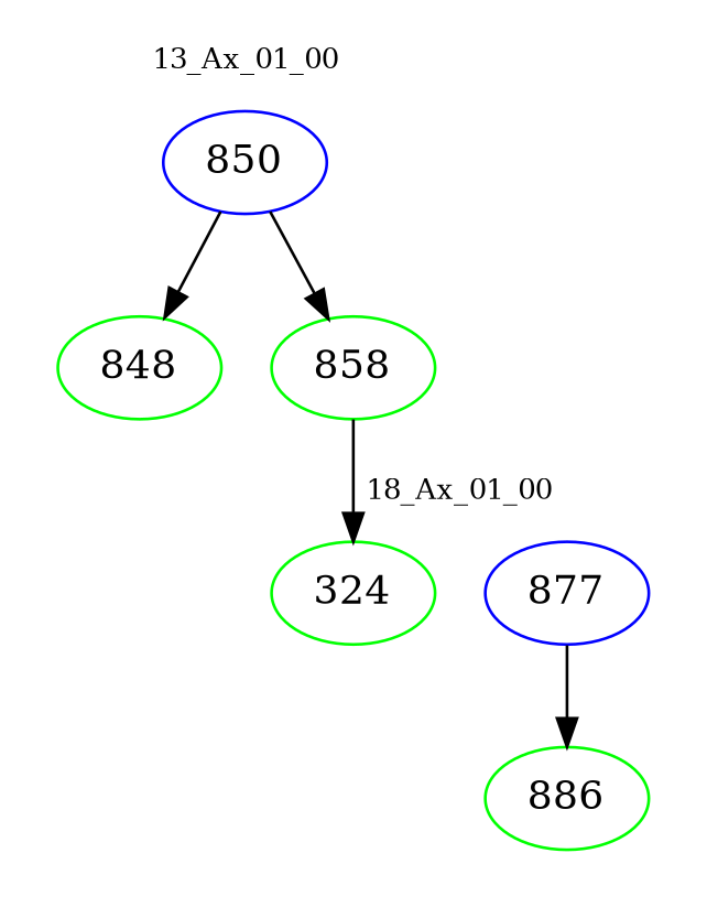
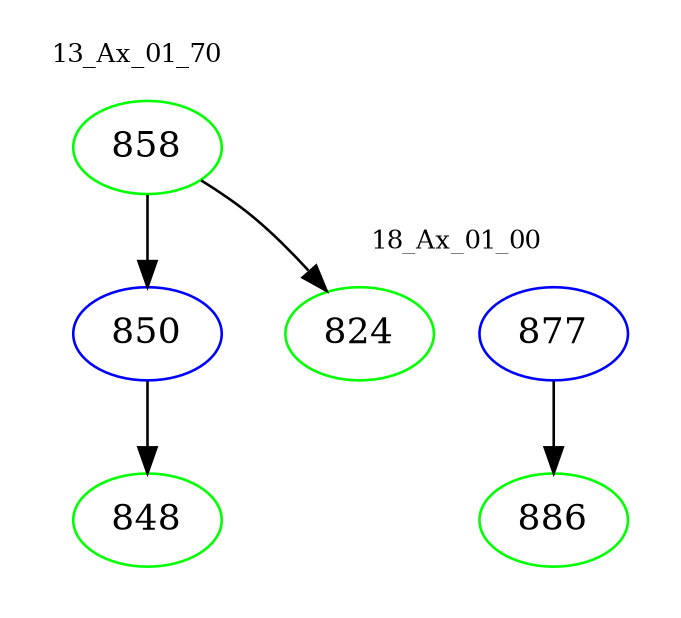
  digraph {
    node [color=green]
    edge [color=black]
    n1 [color=blue label=850]
    n2 [label=848]
    n3 [label=858]
    n4 [color=blue label=877]
-   n5 [label=324]
+   n5 [label=824]
    n6 [label=886]
    subgraph cluster_1 {
      color=white
      fontsize=10
-     label="13_Ax_01_00"
+     label="13_Ax_01_70"
      n1
      n2
      n3
    }
    subgraph cluster_2 {
      color=white
      fontsize=10
      label="18_Ax_01_00"
      n4
      n5
      n6
    }
    n1 -> n2
-   n1 -> n3
+   n3 -> n1
    n3 -> n5
    n4 -> n6
  }
